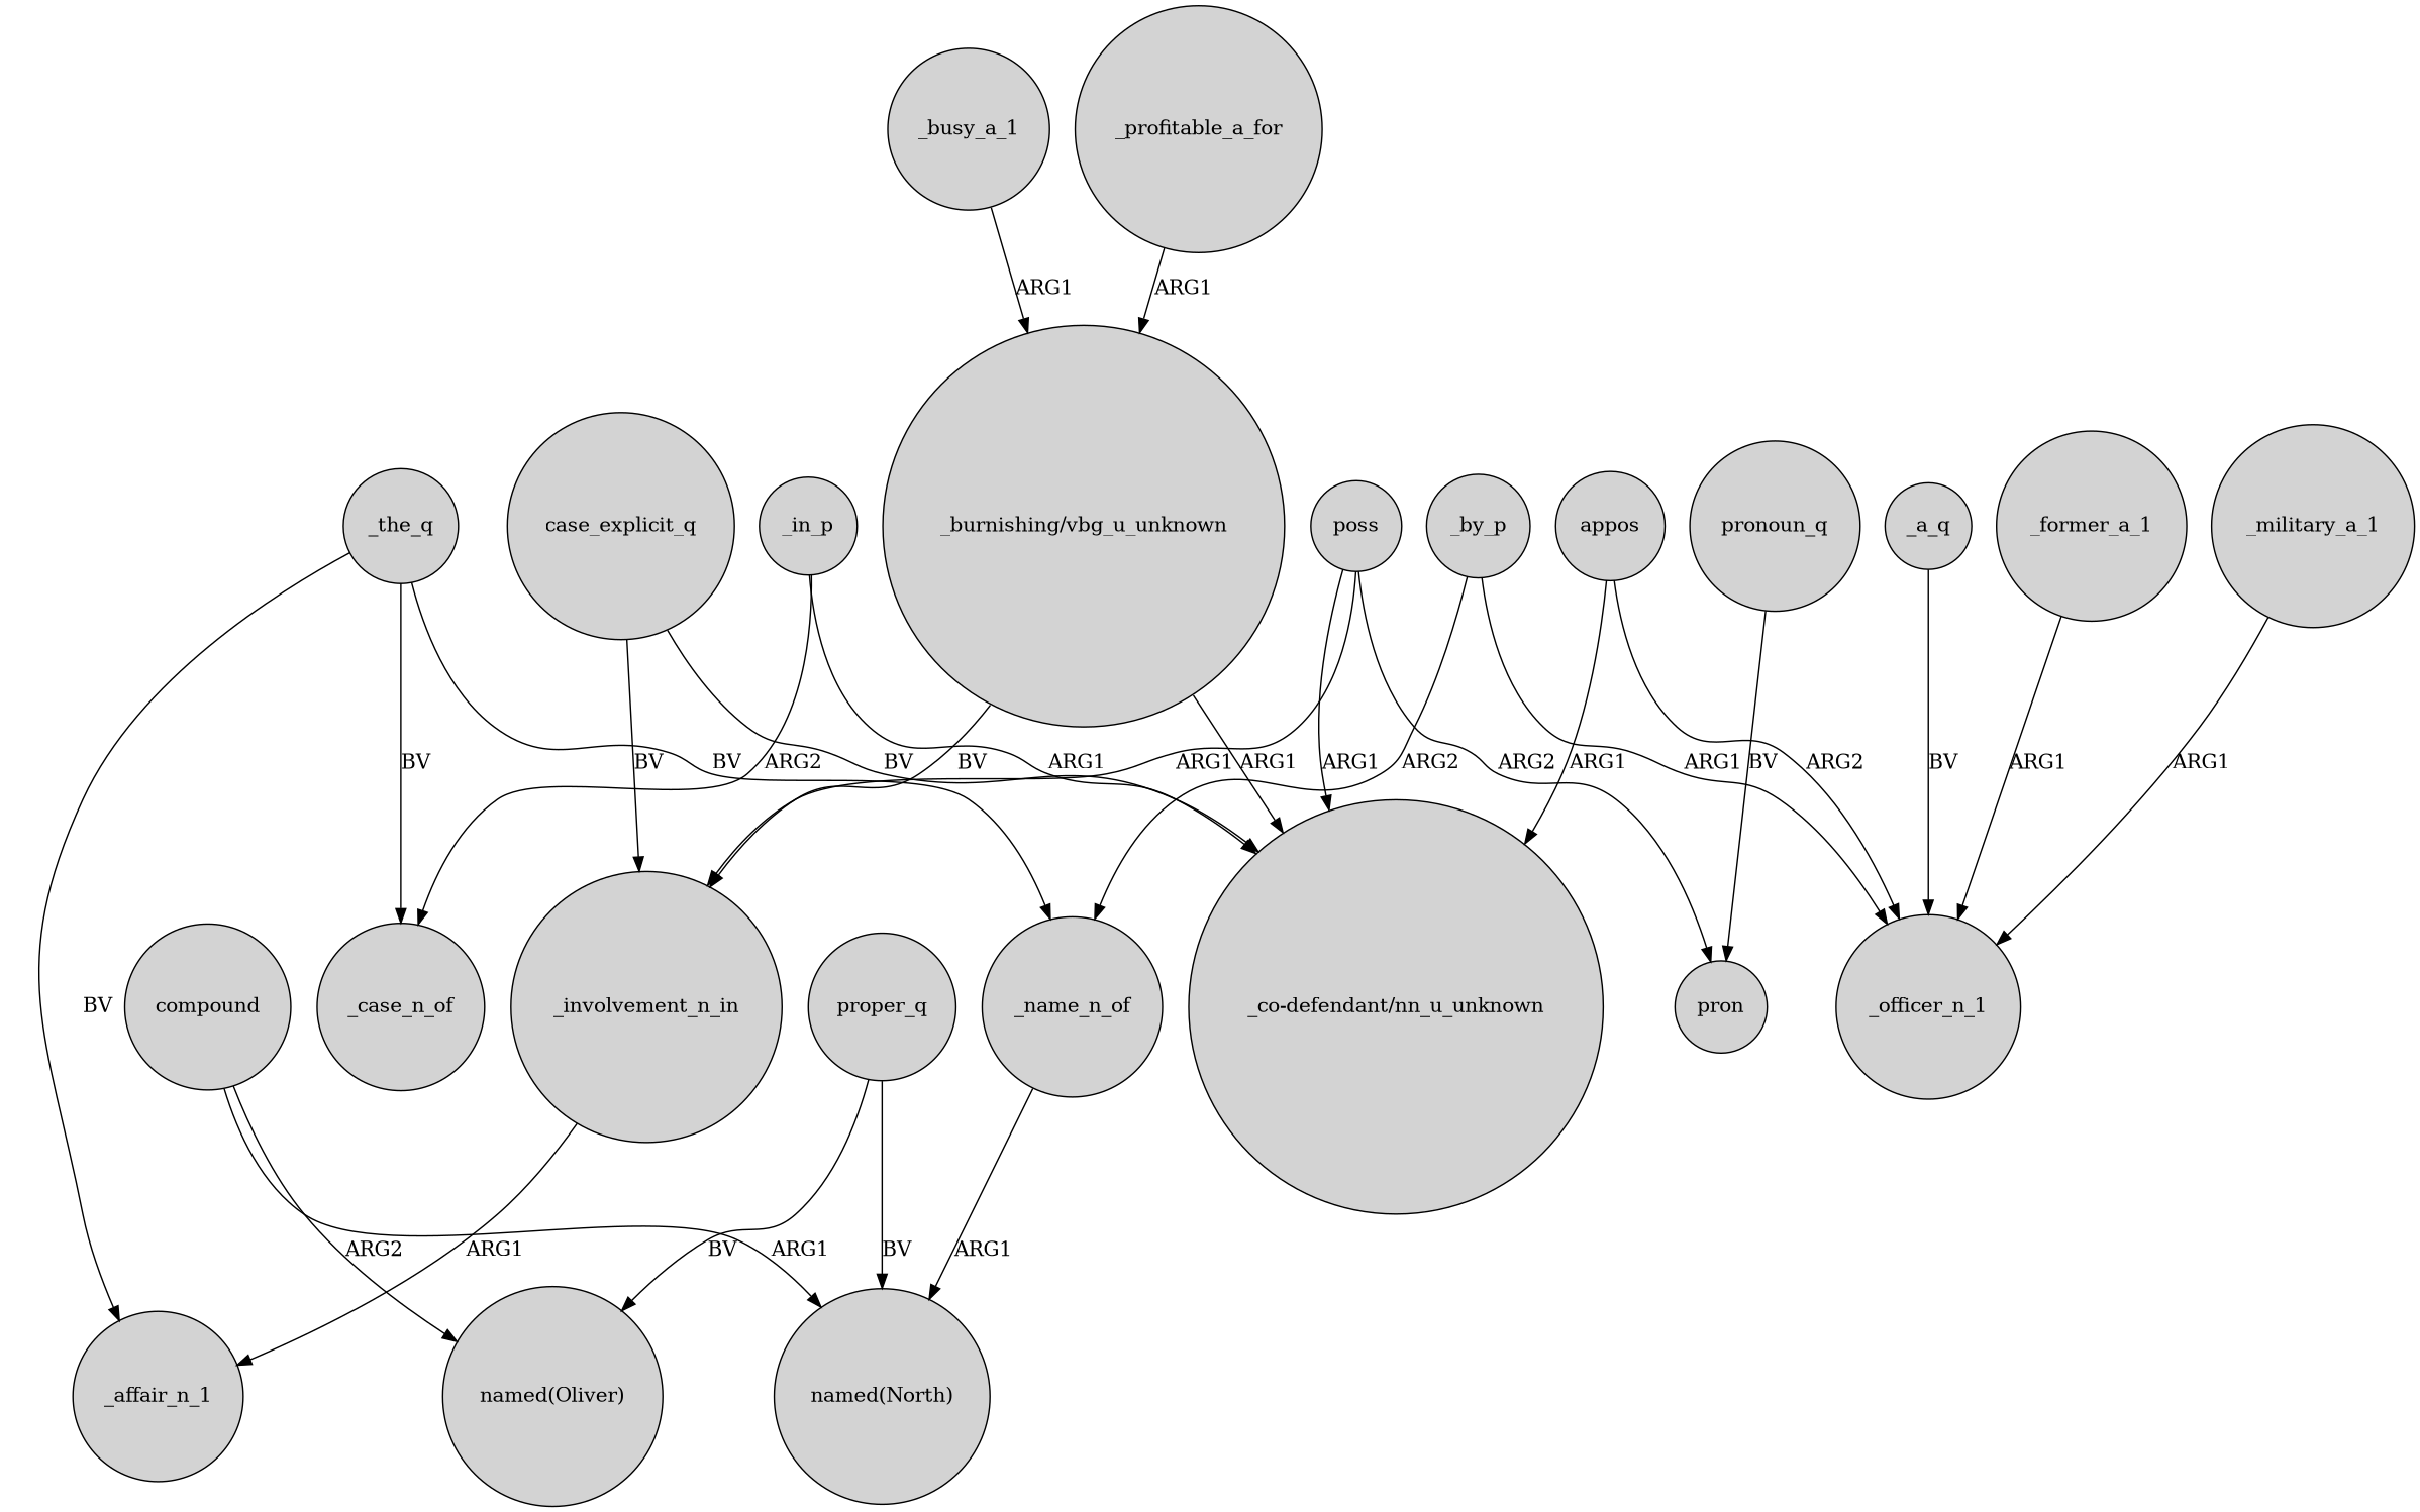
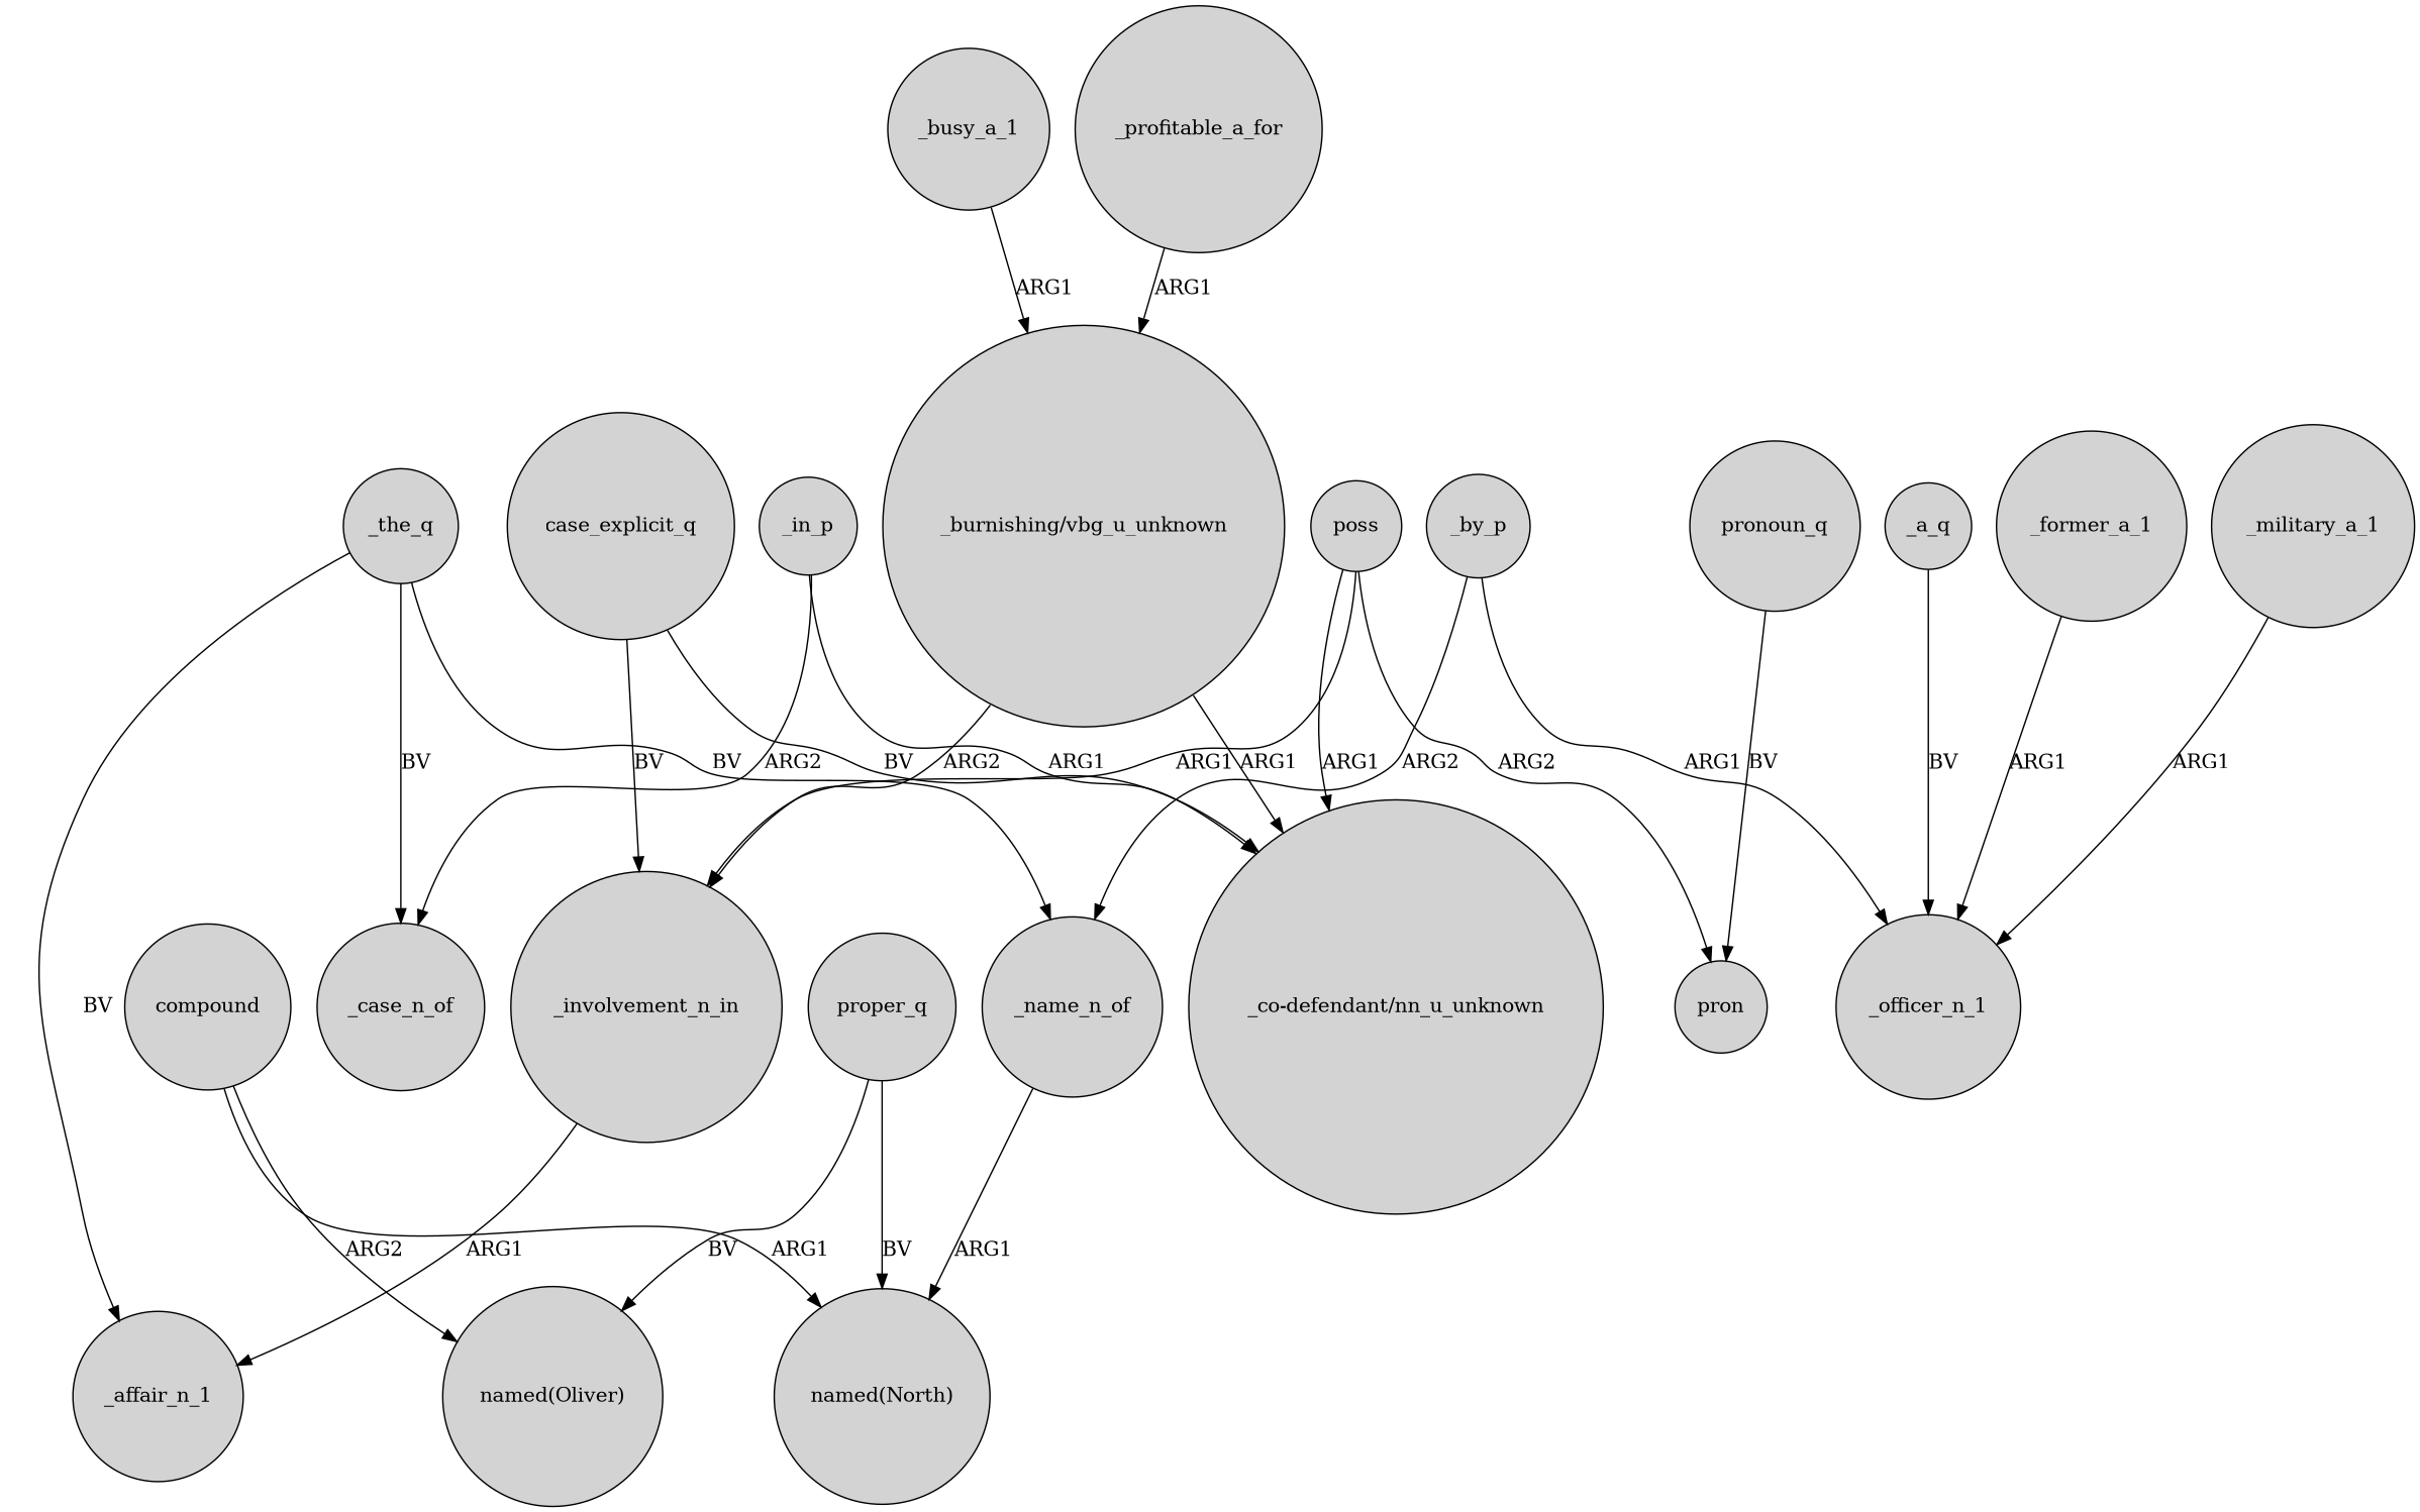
  digraph {
    node [shape=circle style=filled]
    proper_q
    "named(North)"
    "named(Oliver)"
    poss
    pron
    "_co-defendant/nn_u_unknown"
    _involvement_n_in
    _affair_n_1
-   appos
    _officer_n_1
    compound
    _the_q
    _case_n_of
    _name_n_of
    n15 [label=case_explicit_q]
    _a_q
    "_burnishing/vbg_u_unknown"
    _busy_a_1
    _former_a_1
    _military_a_1
    pronoun_q
    _by_p
    _in_p
    _profitable_a_for
    proper_q -> "named(North)" [label=BV]
    proper_q -> "named(Oliver)" [label=BV]
    poss -> pron [label=ARG2]
    poss -> "_co-defendant/nn_u_unknown" [label=ARG1]
    poss -> _involvement_n_in [label=ARG1]
    _involvement_n_in -> _affair_n_1 [label=ARG1]
-   appos -> "_co-defendant/nn_u_unknown" [label=ARG1]
-   appos -> _officer_n_1 [label=ARG2]
    compound -> "named(North)" [label=ARG1]
    compound -> "named(Oliver)" [label=ARG2]
    _the_q -> _affair_n_1 [label=BV]
    _the_q -> _case_n_of [label=BV]
    _the_q -> _name_n_of [label=BV]
    _name_n_of -> "named(North)" [label=ARG1]
    n15 -> "_co-defendant/nn_u_unknown" [label=BV]
    n15 -> _involvement_n_in [label=BV]
    _a_q -> _officer_n_1 [label=BV]
    "_burnishing/vbg_u_unknown" -> "_co-defendant/nn_u_unknown" [label=ARG1]
-   "_burnishing/vbg_u_unknown" -> _involvement_n_in [label=BV]
+   "_burnishing/vbg_u_unknown" -> _involvement_n_in [label=ARG2]
    _busy_a_1 -> "_burnishing/vbg_u_unknown" [label=ARG1]
    _former_a_1 -> _officer_n_1 [label=ARG1]
    _military_a_1 -> _officer_n_1 [label=ARG1]
    pronoun_q -> pron [label=BV]
    _by_p -> _officer_n_1 [label=ARG1]
    _by_p -> _name_n_of [label=ARG2]
    _in_p -> "_co-defendant/nn_u_unknown" [label=ARG1]
    _in_p -> _case_n_of [label=ARG2]
    _profitable_a_for -> "_burnishing/vbg_u_unknown" [label=ARG1]
  }
